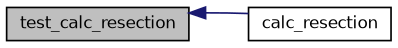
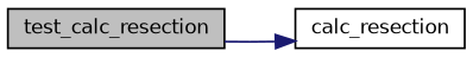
  digraph {
    rankdir=LR
    node [color=black fontname=Helvetica fontsize=10 shape=record style=filled]
    n1 [fillcolor=grey75 fontcolor=black height=0.2 label=test_calc_resection width=0.4]
    n2 [fillcolor=white height=0.2 label=calc_resection width=0.4]
-   n2 -> n1 [color=midnightblue fontname=Helvetica fontsize=10 labelfontname=Helvetica labelfontsize=10 style=solid]
+   n1 -> n2 [color=midnightblue fontname=Helvetica fontsize=10 labelfontname=Helvetica labelfontsize=10 style=solid]
  }
